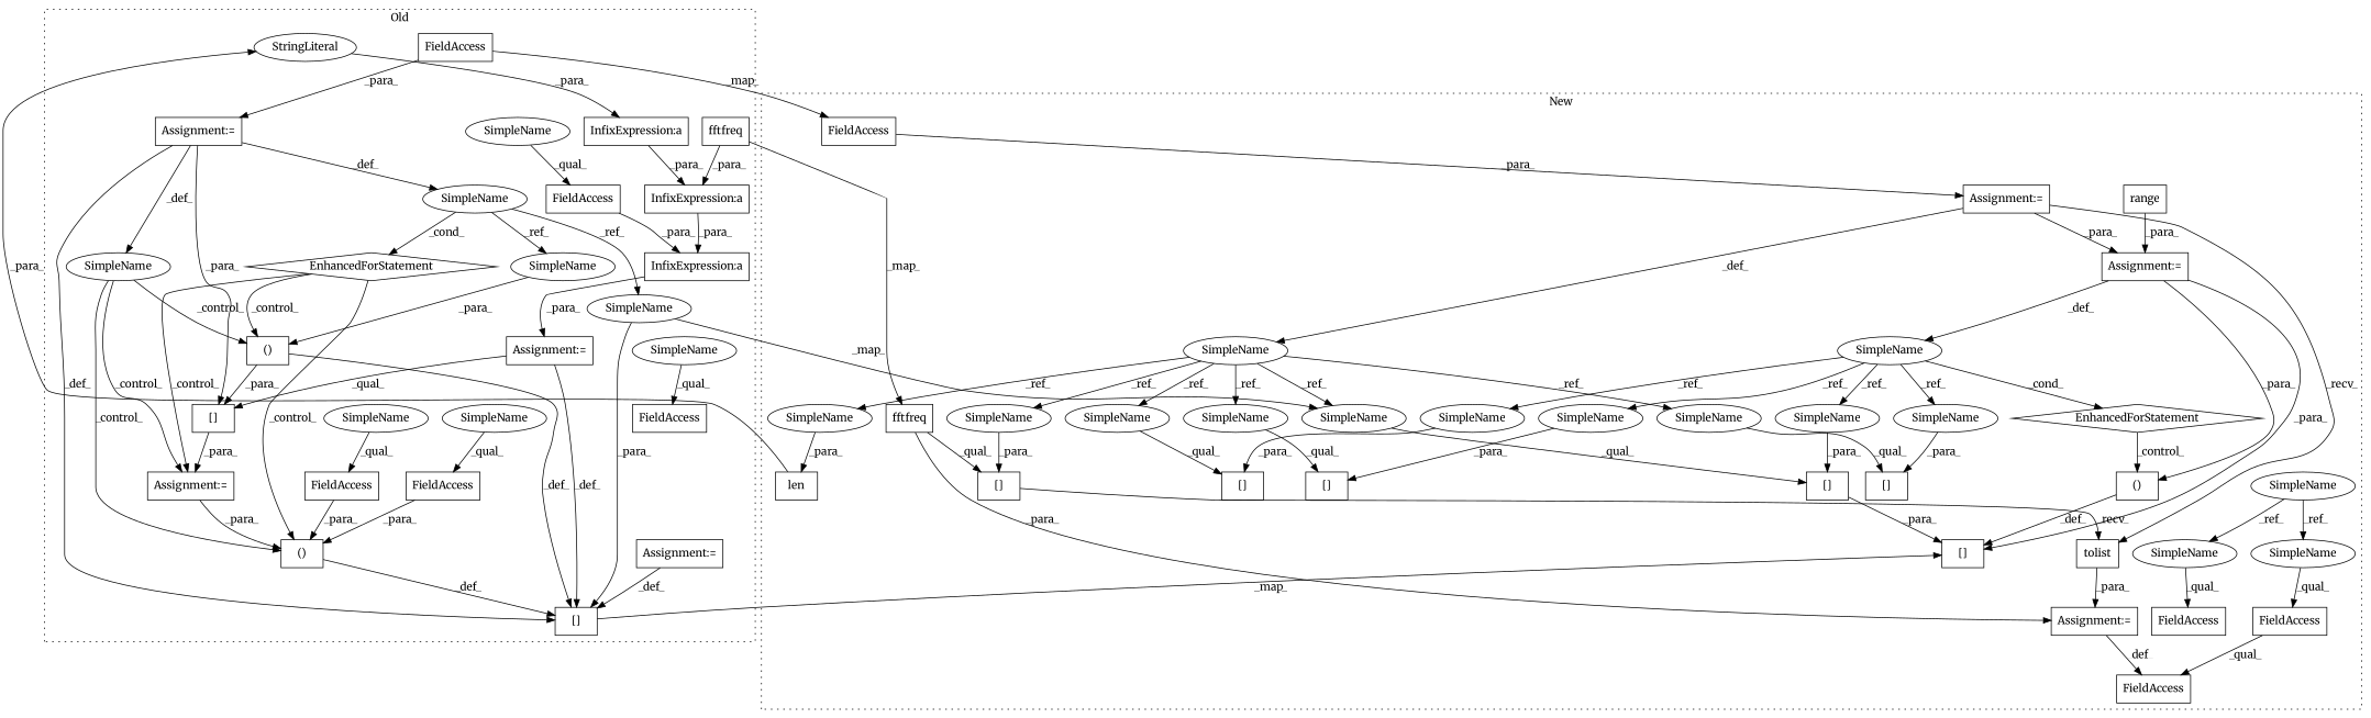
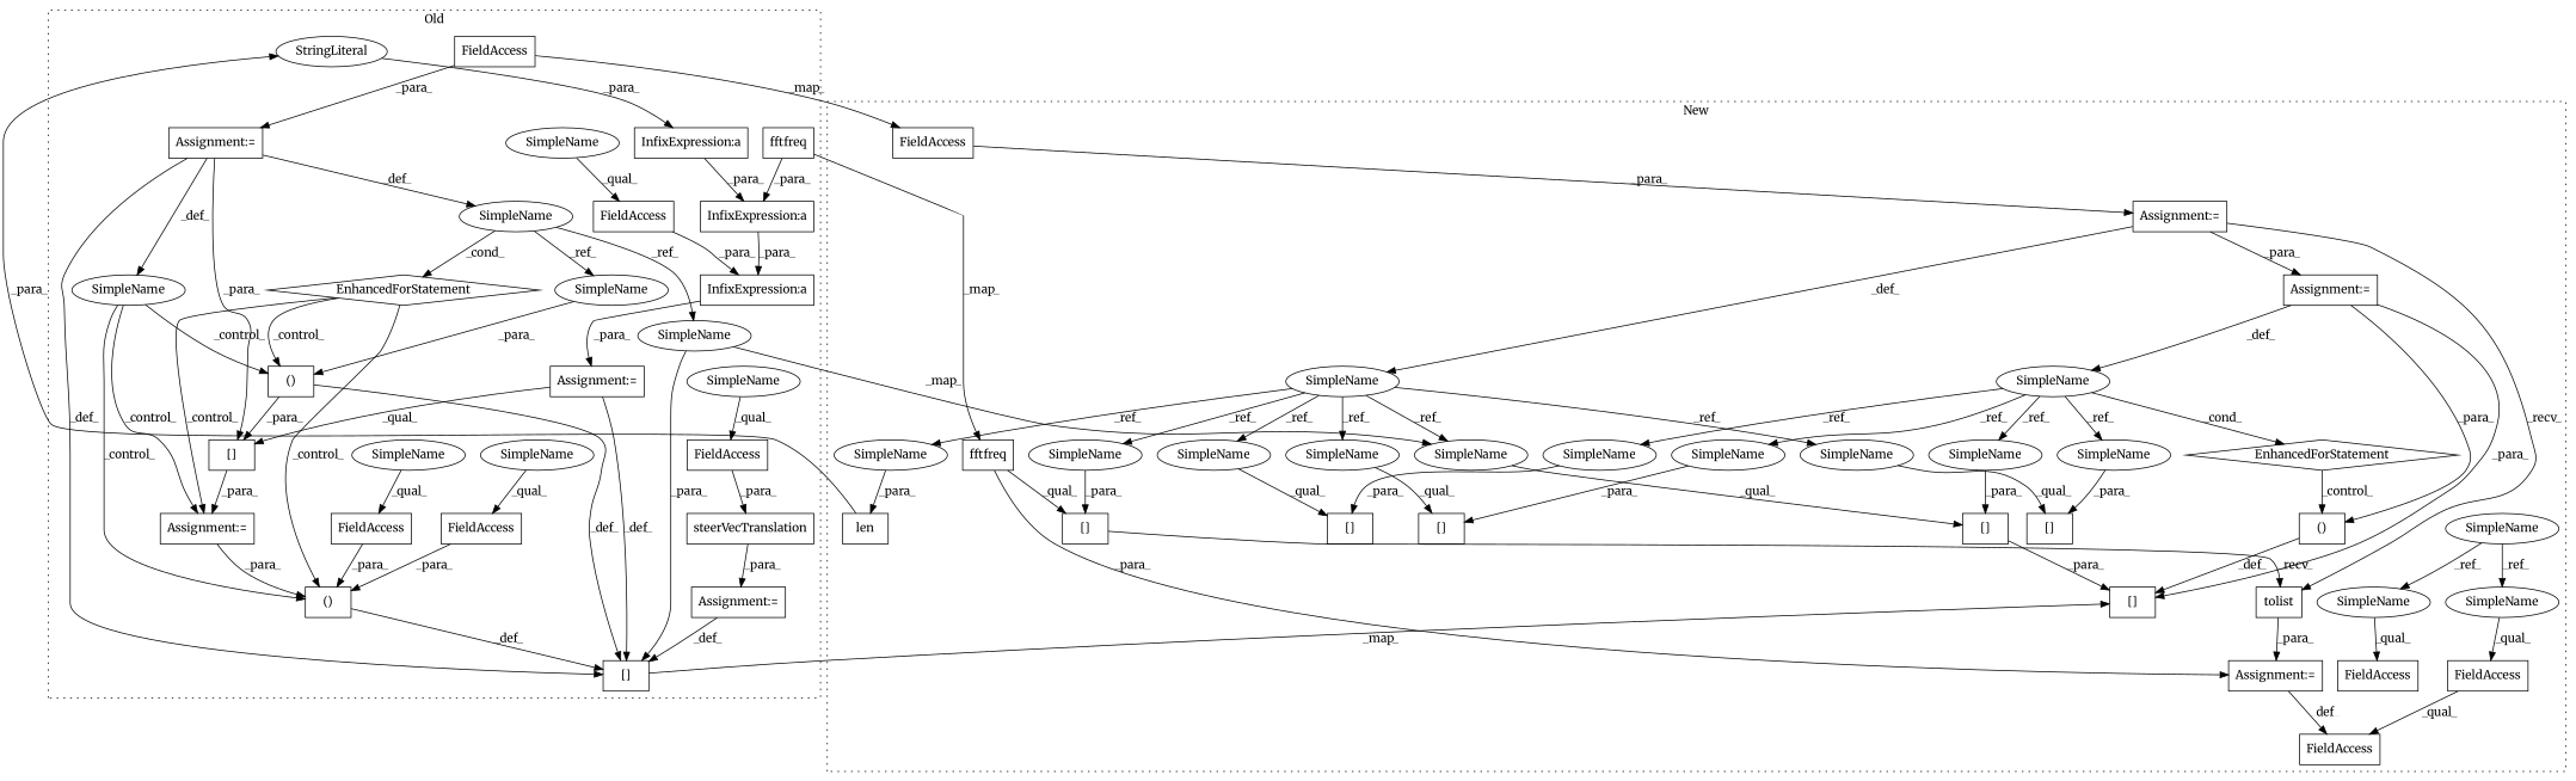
  digraph {
    fontname=Merriweather
    node [a=42 fontname=Merriweather l=1 s=7439 shape=box]
    edge [fontname=Merriweather]
+   n1 [a=32 l="20,1" label=steerVecTranslation s="7047,7077"]
    n2 [a=22 l=10 label=FieldAccess s=7067]
    n3 [a=22 l=7 label=FieldAccess s=7459]
    n4 [a=106 l=59 label="()"]
    n5 [a=27 l=3 label="InfixExpression:a" s=7011]
    n6 [a=27 l=3 label="InfixExpression:a" s=6983]
    n7 [a=106 l=21 label="()" s=7316]
    n8 [a=27 l=3 label="InfixExpression:a" s=6977]
    n9 [a=32 l=9 label=fftfreq s=7001]
    n10 [a=2 l="12,2" label="[]" s="7304,7337"]
    n11 [label=SimpleName s=7178 shape=ellipse]
    n12 [a=45 l=17 label=StringLiteral s=6960 shape=ellipse]
    n13 [a=22 l=6 label=FieldAccess s=7014]
    n14 [a=22 l=7 label=FieldAccess]
    n15 [a=7 label="Assignment:=" s=6956]
    n16 [a=7 label="Assignment:=" s=7303]
    n17 [a=7 label="Assignment:=" s=7046]
    n18 [a=2 l="3,1" label="[]" s="7645,7649"]
    n19 [a=70 l="53,2" label=EnhancedForStatement s="7121,7204" shape=diamond]
    n20 [label=SimpleName shape=ellipse l="" s=""]
    n21 [a=7 l="53,2" label="Assignment:=" s="7121,7204"]
    n22 [a=22 l=22 label=FieldAccess s=7182]
    n23 [label=SimpleName s=7316 shape=ellipse]
    n24 [label=SimpleName s=7648 shape=ellipse]
    n25 [l=4 label=SimpleName shape=ellipse]
    n26 [l=4 label=SimpleName s=7067 shape=ellipse]
    n27 [l=4 label=SimpleName s=7459 shape=ellipse]
    n28 [l=4 label=SimpleName s=7014 shape=ellipse]
-   n29 [a=32 l="6,1" label=range s="10154,10166"]
    n30 [a=106 l=27 label="()" s=10369]
    n31 [a=2 l="2,1" label="[]" s="10546,10555"]
    n32 [l=7 label=SimpleName s=10144 shape=ellipse]
    n33 [a=2 l="2,1" label="[]" s="10237,10246"]
    n34 [label=SimpleName s=9961 shape=ellipse]
    n35 [a=2 l="25,1" label="[]" s="10008,10034"]
    n36 [a=32 l="4,1" label=len s="10160,10165"]
    n37 [a=2 l="2,1" label="[]" s="10587,10596"]
    n38 [a=32 l=8 label=tolist s=10036]
    n39 [a=2 l="2,1" label="[]" s="10185,10194"]
    n40 [a=22 l=16 label=FieldAccess s=9991]
    n41 [a=22 l=14 label=FieldAccess s=9991]
    n42 [l=4 label=SimpleName s=9832 shape=ellipse]
    n43 [a=32 l=9 label=fftfreq s=10023]
    n44 [a=22 l=14 label=FieldAccess s=10298]
    n45 [a=7 label="Assignment:=" s=9962]
    n46 [a=7 label="Assignment:=" s=10007]
    n47 [a=2 l="3,1" label="[]" s="10543,10556"]
    n48 [a=70 l="53,2" label=EnhancedForStatement s="10087,10167" shape=diamond]
    n49 [a=7 l="53,2" label="Assignment:=" s="10087,10167"]
    n50 [a=22 l=22 label=FieldAccess s=9963]
    n51 [l=4 label=SimpleName s=10298 shape=ellipse]
    n52 [l=4 label=SimpleName s=9991 shape=ellipse]
    n53 [label=SimpleName s=10033 shape=ellipse]
    n54 [label=SimpleName s=10587 shape=ellipse]
    n55 [label=SimpleName s=10185 shape=ellipse]
    n56 [label=SimpleName s=10237 shape=ellipse]
    n57 [label=SimpleName s=10164 shape=ellipse]
    n58 [label=SimpleName s=10546 shape=ellipse]
    n59 [l=7 label=SimpleName s=10239 shape=ellipse]
    n60 [l=7 label=SimpleName s=10187 shape=ellipse]
    n61 [l=7 label=SimpleName s=10589 shape=ellipse]
    n62 [l=7 label=SimpleName s=10548 shape=ellipse]
    subgraph cluster_1 {
      label=Old
      style=dotted
+     n1
      n2
      n3
      n4
      n5
      n6
      n7
      n8
      n9
      n10
      n11
      n12
      n13
      n14
      n15
      n16
      n17
      n18
      n19
      n20
      n21
      n22
      n23
      n24
      n25
      n26
      n27
      n28
    }
    subgraph cluster_2 {
      label=New
      style=dotted
-     n29
      n30
      n31
      n32
      n33
      n34
      n35
      n36
      n37
      n38
      n39
      n40
      n41
      n42
      n43
      n44
      n45
      n46
      n47
      n48
      n49
      n50
      n51
      n52
      n53
      n54
      n55
      n56
      n57
      n58
      n59
      n60
      n61
      n62
    }
+   n1 -> n17 [label=_para_]
+   n2 -> n1 [label=_para_]
    n3 -> n4 [label=_para_]
    n4 -> n18 [label=_def_]
    n5 -> n15 [label=_para_]
    n6 -> n5 [label=_para_]
    n7 -> n10 [label=_para_]
    n7 -> n18 [label=_def_]
    n8 -> n6 [label=_para_]
    n9 -> n6 [label=_para_]
    n9 -> n43 [label=_map_]
    n10 -> n16 [label=_para_]
    n11 -> n19 [label=_cond_]
    n11 -> n23 [label=_ref_]
    n11 -> n24 [label=_ref_]
    n12 -> n8 [label=_para_]
    n13 -> n5 [label=_para_]
    n14 -> n4 [label=_para_]
    n15 -> n10 [label=_qual_]
    n15 -> n18 [label=_def_]
    n16 -> n4 [label=_para_]
    n17 -> n18 [label=_def_]
    n18 -> n47 [label=_map_]
    n19 -> n4 [label=_control_]
    n19 -> n7 [label=_control_]
    n19 -> n16 [label=_control_]
    n20 -> n4 [label=_control_]
    n20 -> n7 [label=_control_]
    n20 -> n16 [label=_control_]
    n21 -> n10 [label=_para_]
    n21 -> n11 [label=_def_]
    n21 -> n18 [label=_def_]
    n21 -> n20 [label=_def_]
    n22 -> n21 [label=_para_]
    n22 -> n50 [label=_map_]
    n23 -> n7 [label=_para_]
    n24 -> n18 [label=_para_]
    n24 -> n58 [label=_map_]
    n25 -> n14 [label=_qual_]
    n26 -> n2 [label=_qual_]
    n27 -> n3 [label=_qual_]
    n28 -> n13 [label=_qual_]
-   n29 -> n49 [label=_para_]
    n30 -> n47 [label=_def_]
    n31 -> n47 [label=_para_]
    n32 -> n48 [label=_cond_]
    n32 -> n59 [label=_ref_]
    n32 -> n60 [label=_ref_]
    n32 -> n61 [label=_ref_]
    n32 -> n62 [label=_ref_]
    n34 -> n53 [label=_ref_]
    n34 -> n54 [label=_ref_]
    n34 -> n55 [label=_ref_]
    n34 -> n56 [label=_ref_]
    n34 -> n57 [label=_ref_]
    n34 -> n58 [label=_ref_]
    n35 -> n38 [label=_recv_]
    n36 -> n12 [label=_para_]
    n38 -> n46 [label=_para_]
    n41 -> n40 [label=_qual_]
    n42 -> n51 [label=_ref_]
    n42 -> n52 [label=_ref_]
    n43 -> n35 [label=_qual_]
    n43 -> n46 [label=_para_]
    n45 -> n34 [label=_def_]
    n45 -> n38 [label=_recv_]
    n45 -> n49 [label=_para_]
    n46 -> n40 [label=_def_]
    n48 -> n30 [label=_control_]
    n49 -> n30 [label=_para_]
    n49 -> n32 [label=_def_]
    n49 -> n47 [label=_para_]
    n50 -> n45 [label=_para_]
    n51 -> n44 [label=_qual_]
    n52 -> n41 [label=_qual_]
    n53 -> n35 [label=_para_]
    n54 -> n37 [label=_qual_]
    n55 -> n39 [label=_qual_]
    n56 -> n33 [label=_qual_]
    n57 -> n36 [label=_para_]
    n58 -> n31 [label=_qual_]
    n59 -> n33 [label=_para_]
    n60 -> n39 [label=_para_]
    n61 -> n37 [label=_para_]
    n62 -> n31 [label=_para_]
  }
